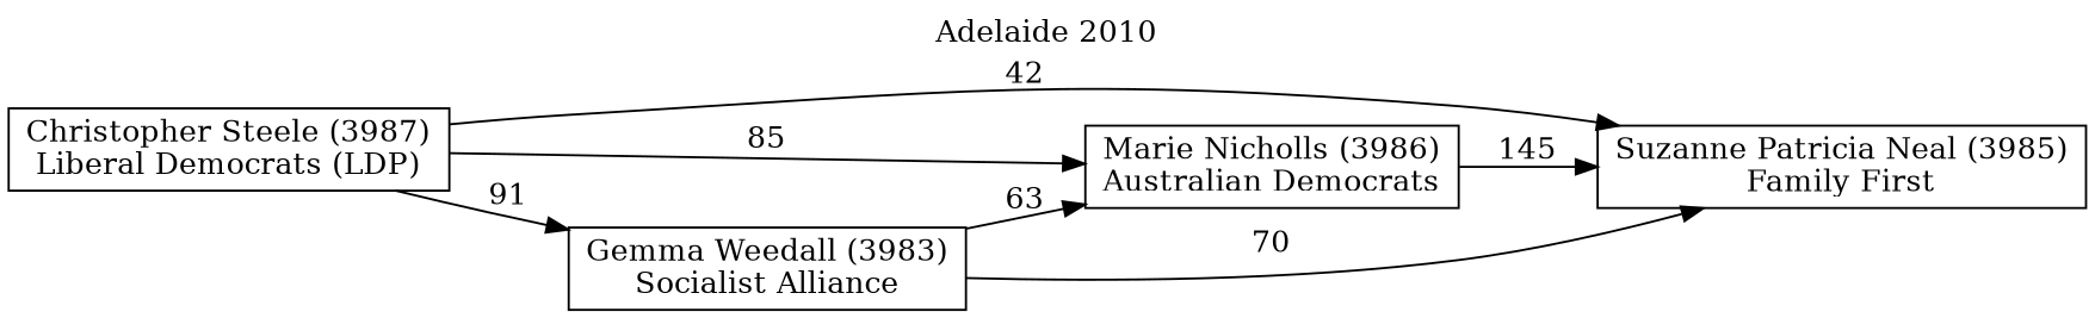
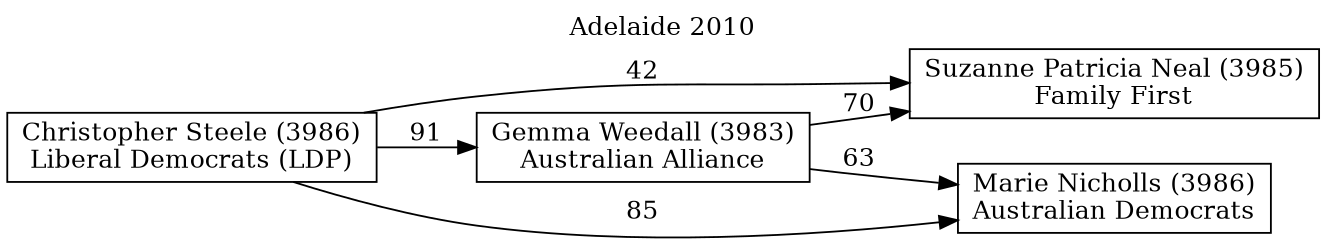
  digraph {
    label="Adelaide 2010"
    labelloc=t
    mclimit=10
    rankdir=LR
    node [shape=box]
    n1 [label="Suzanne Patricia Neal (3985)\nFamily First"]
    n2 [label="Marie Nicholls (3986)\nAustralian Democrats"]
-   n3 [label="Gemma Weedall (3983)\nSocialist Alliance"]
-   n4 [label="Christopher Steele (3987)\nLiberal Democrats (LDP)"]
-   n2 -> n1 [label=145]
+   n3 [label="Gemma Weedall (3983)\nAustralian Alliance"]
+   n4 [label="Christopher Steele (3986)\nLiberal Democrats (LDP)"]
    n3 -> n1 [label=70]
    n3 -> n2 [label=63]
    n4 -> n1 [label=42]
    n4 -> n2 [label=85]
    n4 -> n3 [label=91]
  }
